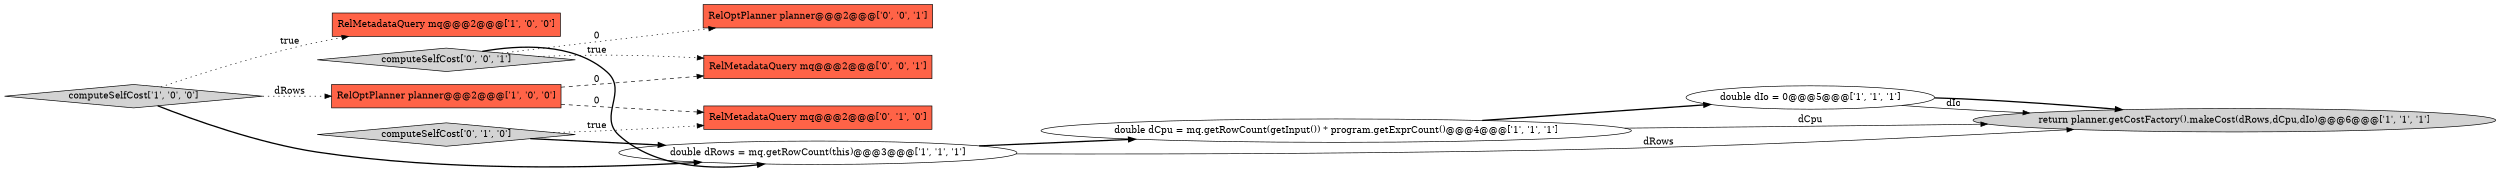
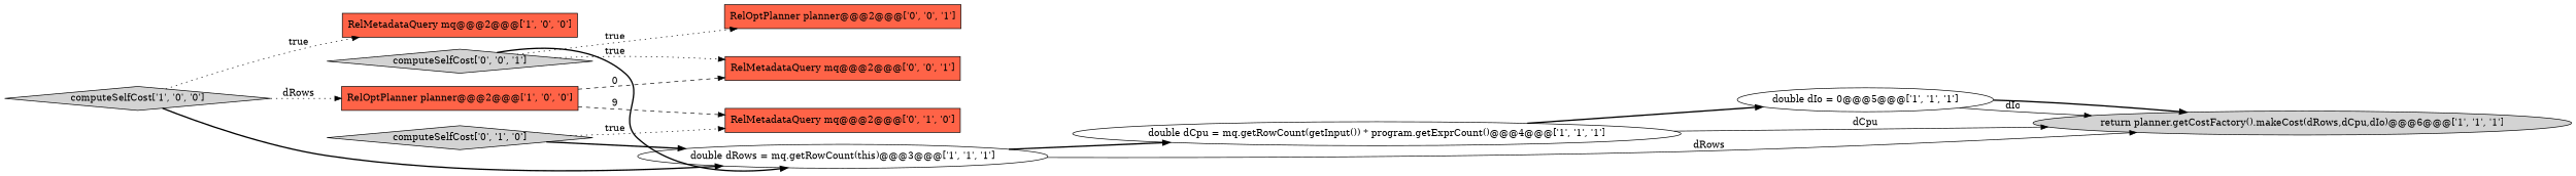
  digraph {
    rankdir=LR
    node [fillcolor=tomato shape=box style=filled]
    edge [style=bold]
    n1 [label="RelMetadataQuery mq@@@2@@@['1', '0', '0']"]
    n2 [fillcolor=white label="double dCpu = mq.getRowCount(getInput()) * program.getExprCount()@@@4@@@['1', '1', '1']" shape=ellipse]
    n3 [fillcolor=white label="double dIo = 0@@@5@@@['1', '1', '1']" shape=ellipse]
    n4 [fillcolor=lightgray label="return planner.getCostFactory().makeCost(dRows,dCpu,dIo)@@@6@@@['1', '1', '1']" shape=ellipse]
    n5 [label="RelMetadataQuery mq@@@2@@@['0', '1', '0']"]
    n6 [fillcolor=white label="double dRows = mq.getRowCount(this)@@@3@@@['1', '1', '1']" shape=ellipse]
    n7 [fillcolor=lightgray label="computeSelfCost['0', '0', '1']" shape=diamond]
    n8 [label="RelMetadataQuery mq@@@2@@@['0', '0', '1']"]
    n9 [label="RelOptPlanner planner@@@2@@@['0', '0', '1']"]
    n10 [fillcolor=lightgray label="computeSelfCost['0', '1', '0']" shape=diamond]
    n11 [fillcolor=lightgray label="computeSelfCost['1', '0', '0']" shape=diamond]
    n12 [label="RelOptPlanner planner@@@2@@@['1', '0', '0']"]
    n2 -> n3
    n2 -> n4 [label=dCpu style=solid]
    n3 -> n4 [label=dIo style=solid]
    n3 -> n4
    n6 -> n2
    n6 -> n4 [label=dRows style=solid]
    n7 -> n6
    n7 -> n8 [label=true style=dotted]
-   n7 -> n9 [label=0 style=dotted]
+   n7 -> n9 [label=true style=dotted]
    n10 -> n5 [label=true style=dotted]
    n10 -> n6
    n11 -> n1 [label=true style=dotted]
    n11 -> n6
    n11 -> n12 [label=dRows style=dotted]
-   n12 -> n5 [label=0 style=dashed]
+   n12 -> n5 [label=9 style=dashed]
    n12 -> n8 [label=0 style=dashed]
  }
